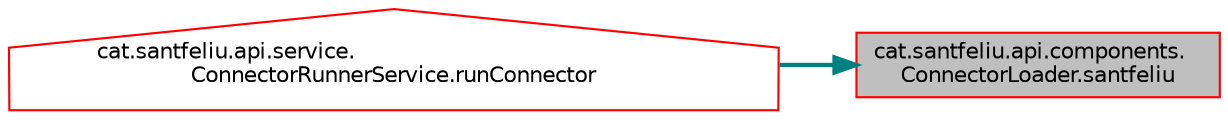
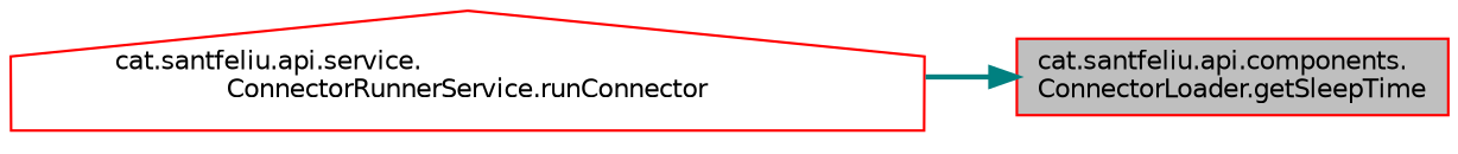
  digraph {
    rankdir=RL
    node [color=red fontname=Helvetica fontsize=10 style=filled]
-   n1 [fillcolor=grey75 fontcolor=black height=0.2 label="cat.santfeliu.api.components.\lConnectorLoader.santfeliu" shape=box width=0.4]
+   n1 [fillcolor=grey75 fontcolor=black height=0.2 label="cat.santfeliu.api.components.\lConnectorLoader.getSleepTime" shape=box width=0.4]
    n2 [fillcolor=white height=0.2 label="cat.santfeliu.api.service.\lConnectorRunnerService.runConnector" shape=house width=0.4]
    n1 -> n2 [color=teal dir=back fontname=Helvetica fontsize=10 labelfontname=Helvetica labelfontsize=10 style=bold]
  }
